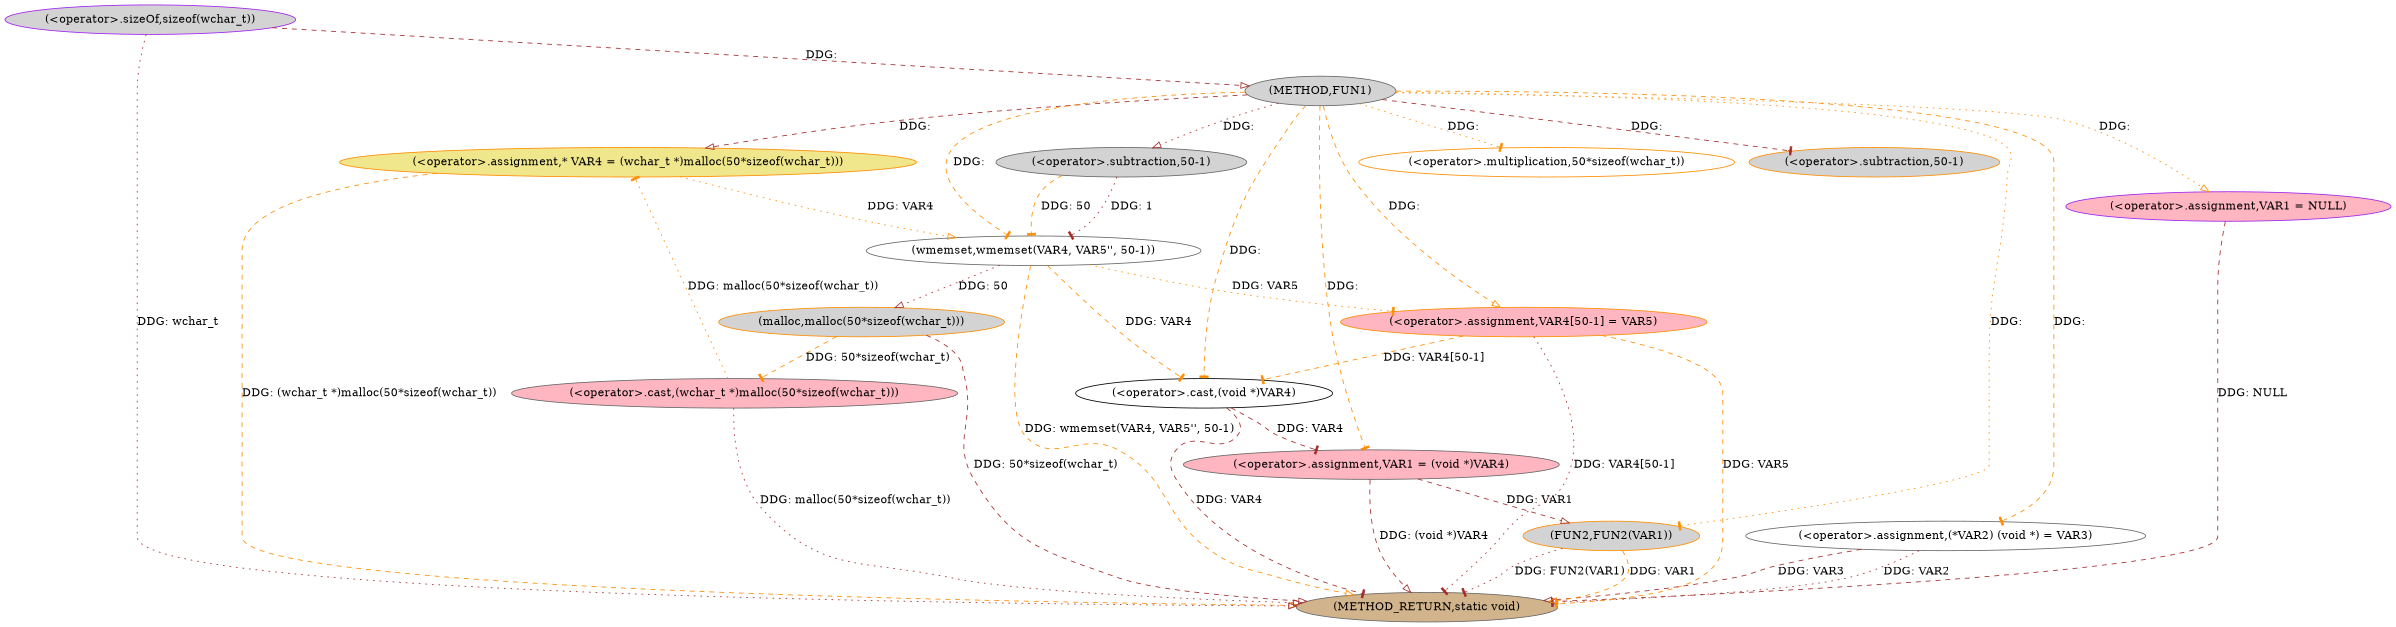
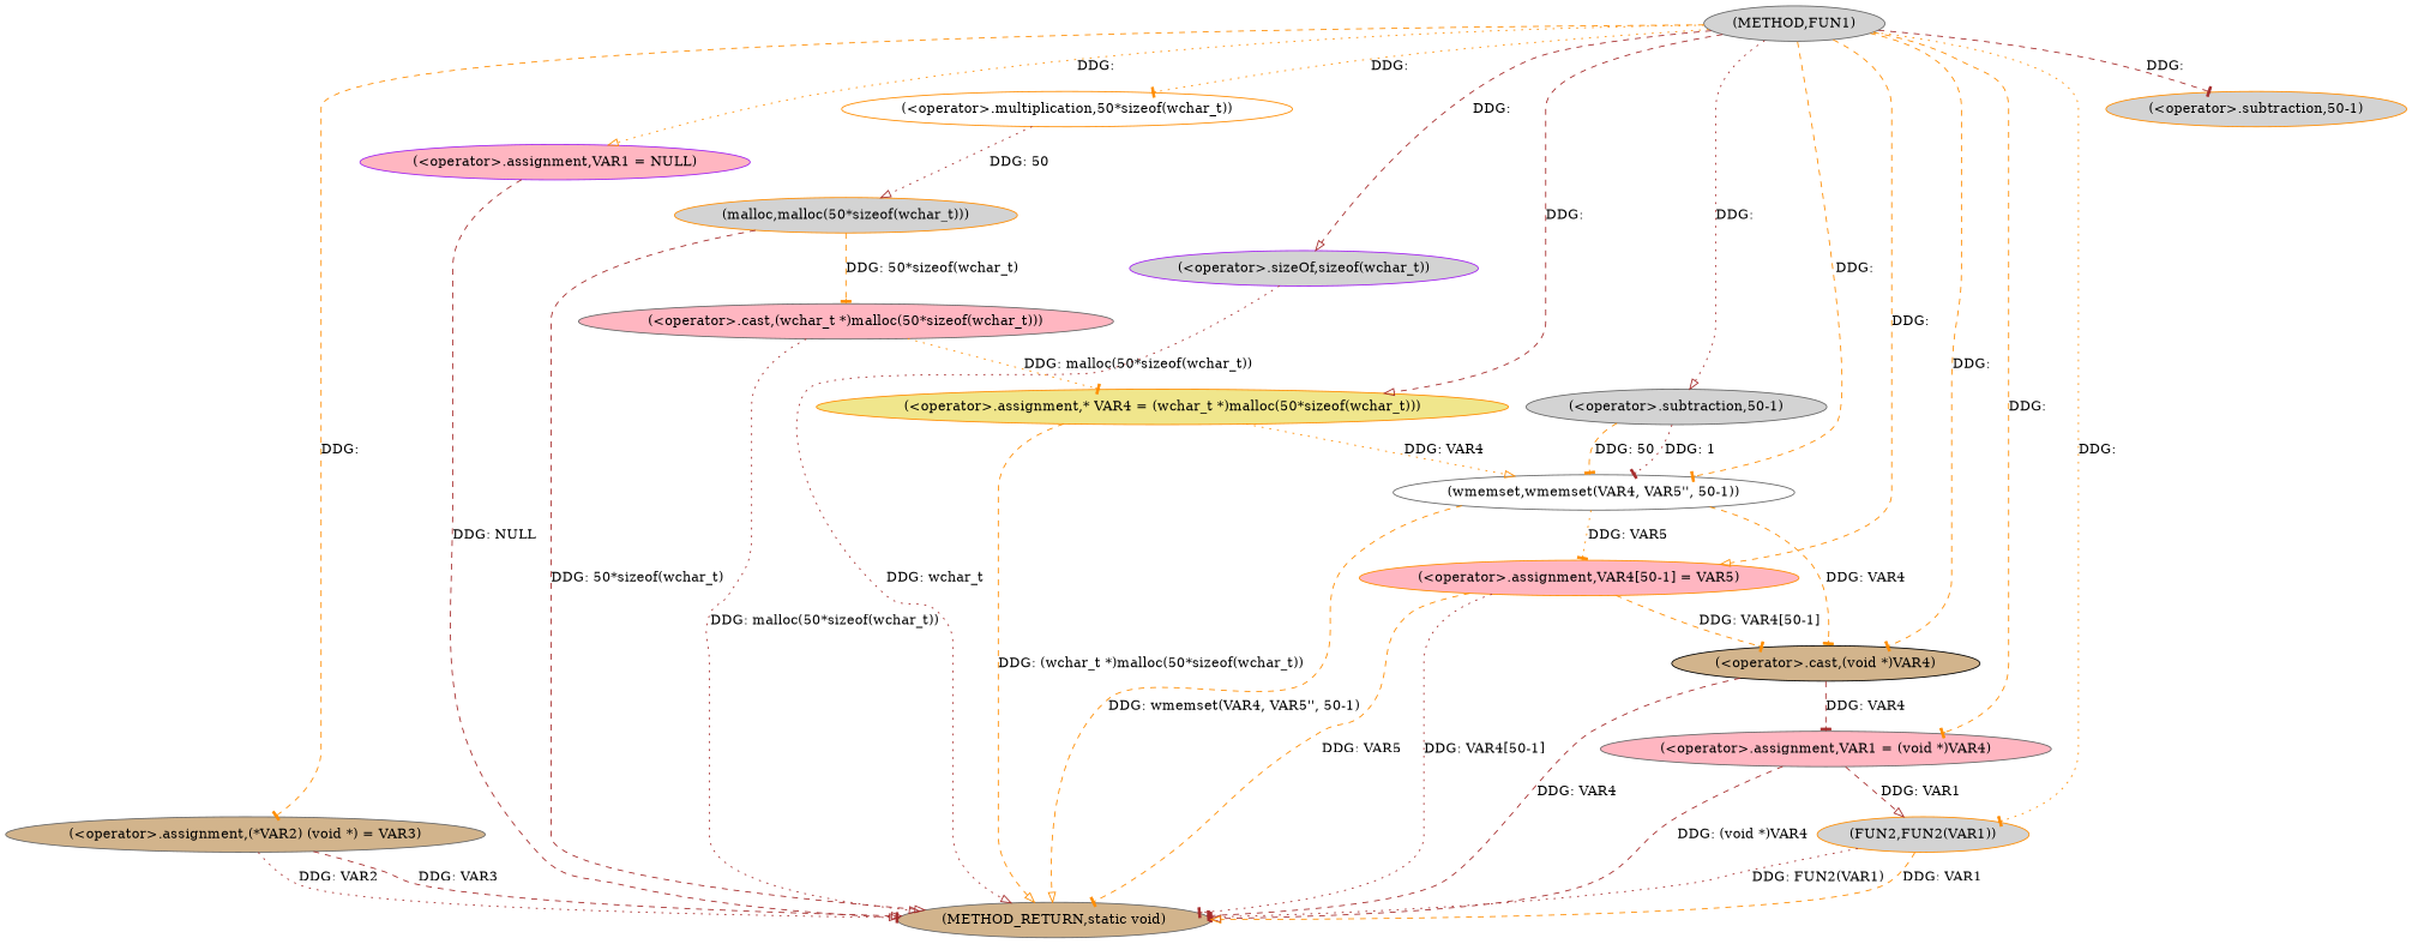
  digraph {
    node [color=gray40 fillcolor=lightgrey style=filled]
    edge [arrowhead=tee color=darkorange style=dashed]
    n1 [label="(METHOD,FUN1)"]
-   n2 [fillcolor=white label="(<operator>.assignment,(*VAR2) (void *) = VAR3)"]
+   n2 [fillcolor=tan label="(<operator>.assignment,(*VAR2) (void *) = VAR3)"]
    n3 [color=purple fillcolor=lightpink label="(<operator>.assignment,VAR1 = NULL)"]
    n4 [color=darkorange fillcolor=khaki label="(<operator>.assignment,* VAR4 = (wchar_t *)malloc(50*sizeof(wchar_t)))"]
    n5 [color=darkorange fillcolor=white label="(<operator>.multiplication,50*sizeof(wchar_t))"]
    n6 [color=purple label="(<operator>.sizeOf,sizeof(wchar_t))"]
    n7 [fillcolor=white label="(wmemset,wmemset(VAR4, VAR5'', 50-1))"]
    n8 [label="(<operator>.subtraction,50-1)"]
    n9 [color=darkorange fillcolor=lightpink label="(<operator>.assignment,VAR4[50-1] = VAR5)"]
    n10 [color=darkorange label="(<operator>.subtraction,50-1)"]
    n11 [fillcolor=lightpink label="(<operator>.assignment,VAR1 = (void *)VAR4)"]
-   n12 [color=black fillcolor=white label="(<operator>.cast,(void *)VAR4)"]
+   n12 [color=black fillcolor=tan label="(<operator>.cast,(void *)VAR4)"]
    n13 [color=darkorange label="(FUN2,FUN2(VAR1))"]
    n14 [fillcolor=tan label="(METHOD_RETURN,static void)"]
    n15 [color=darkorange label="(malloc,malloc(50*sizeof(wchar_t)))"]
    n16 [fillcolor=lightpink label="(<operator>.cast,(wchar_t *)malloc(50*sizeof(wchar_t)))"]
    n1 -> n2 [label="DDG: "]
    n1 -> n3 [arrowhead=onormal label="DDG: " style=dotted]
    n1 -> n4 [arrowhead=onormal color=brown label="DDG: "]
    n1 -> n5 [label="DDG: " style=dotted]
-   n6 -> n1 [arrowhead=onormal color=brown label="DDG: "]
+   n1 -> n6 [arrowhead=onormal color=brown label="DDG: "]
    n1 -> n7 [label="DDG: "]
    n1 -> n8 [arrowhead=onormal color=brown label="DDG: " style=dotted]
    n1 -> n9 [arrowhead=onormal label="DDG: "]
    n1 -> n10 [color=brown label="DDG: "]
    n1 -> n11 [label="DDG: "]
    n1 -> n12 [label="DDG: "]
    n1 -> n13 [label="DDG: " style=dotted]
    n2 -> n14 [color=brown label="DDG: VAR2" style=dotted]
    n2 -> n14 [arrowhead=onormal color=brown label="DDG: VAR3"]
    n3 -> n14 [arrowhead=onormal color=brown label="DDG: NULL"]
    n4 -> n7 [arrowhead=onormal label="DDG: VAR4" style=dotted]
    n4 -> n14 [arrowhead=onormal label="DDG: (wchar_t *)malloc(50*sizeof(wchar_t))"]
-   n7 -> n15 [arrowhead=onormal color=brown label="DDG: 50" style=dotted]
+   n5 -> n15 [arrowhead=onormal color=brown label="DDG: 50" style=dotted]
    n6 -> n14 [arrowhead=onormal color=brown label="DDG: wchar_t" style=dotted]
    n7 -> n9 [label="DDG: VAR5" style=dotted]
    n7 -> n12 [label="DDG: VAR4"]
    n7 -> n14 [arrowhead=onormal label="DDG: wmemset(VAR4, VAR5'', 50-1)"]
    n8 -> n7 [label="DDG: 50"]
    n8 -> n7 [color=brown label="DDG: 1" style=dotted]
    n9 -> n12 [label="DDG: VAR4[50-1]"]
    n9 -> n14 [label="DDG: VAR5"]
    n9 -> n14 [color=brown label="DDG: VAR4[50-1]" style=dotted]
    n11 -> n13 [arrowhead=onormal color=brown label="DDG: VAR1"]
    n11 -> n14 [arrowhead=onormal color=brown label="DDG: (void *)VAR4"]
    n12 -> n11 [color=brown label="DDG: VAR4"]
    n12 -> n14 [color=brown label="DDG: VAR4"]
    n13 -> n14 [color=brown label="DDG: FUN2(VAR1)" style=dotted]
    n13 -> n14 [arrowhead=onormal label="DDG: VAR1"]
    n15 -> n14 [arrowhead=onormal color=brown label="DDG: 50*sizeof(wchar_t)"]
    n15 -> n16 [label="DDG: 50*sizeof(wchar_t)"]
    n16 -> n4 [label="DDG: malloc(50*sizeof(wchar_t))" style=dotted]
    n16 -> n14 [arrowhead=onormal color=brown label="DDG: malloc(50*sizeof(wchar_t))" style=dotted]
  }
